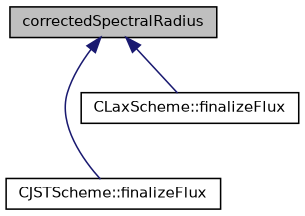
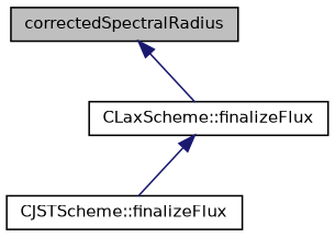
  digraph {
    rankdir=TB
    node [color=black fillcolor=white fontname=Helvetica fontsize=10 shape=record style=filled]
    edge [color=midnightblue dir=back fontname=Helvetica fontsize=10 labelfontname=Helvetica labelfontsize=10 style=solid]
    n1 [fillcolor=grey75 fontcolor=black height=0.2 label=correctedSpectralRadius width=0.4]
    n2 [height=0.2 label="CJSTScheme::finalizeFlux" width=0.4]
    n3 [height=0.2 label="CLaxScheme::finalizeFlux" width=0.4]
-   n1 -> n2
+   n3 -> n2
    n1 -> n3
  }
